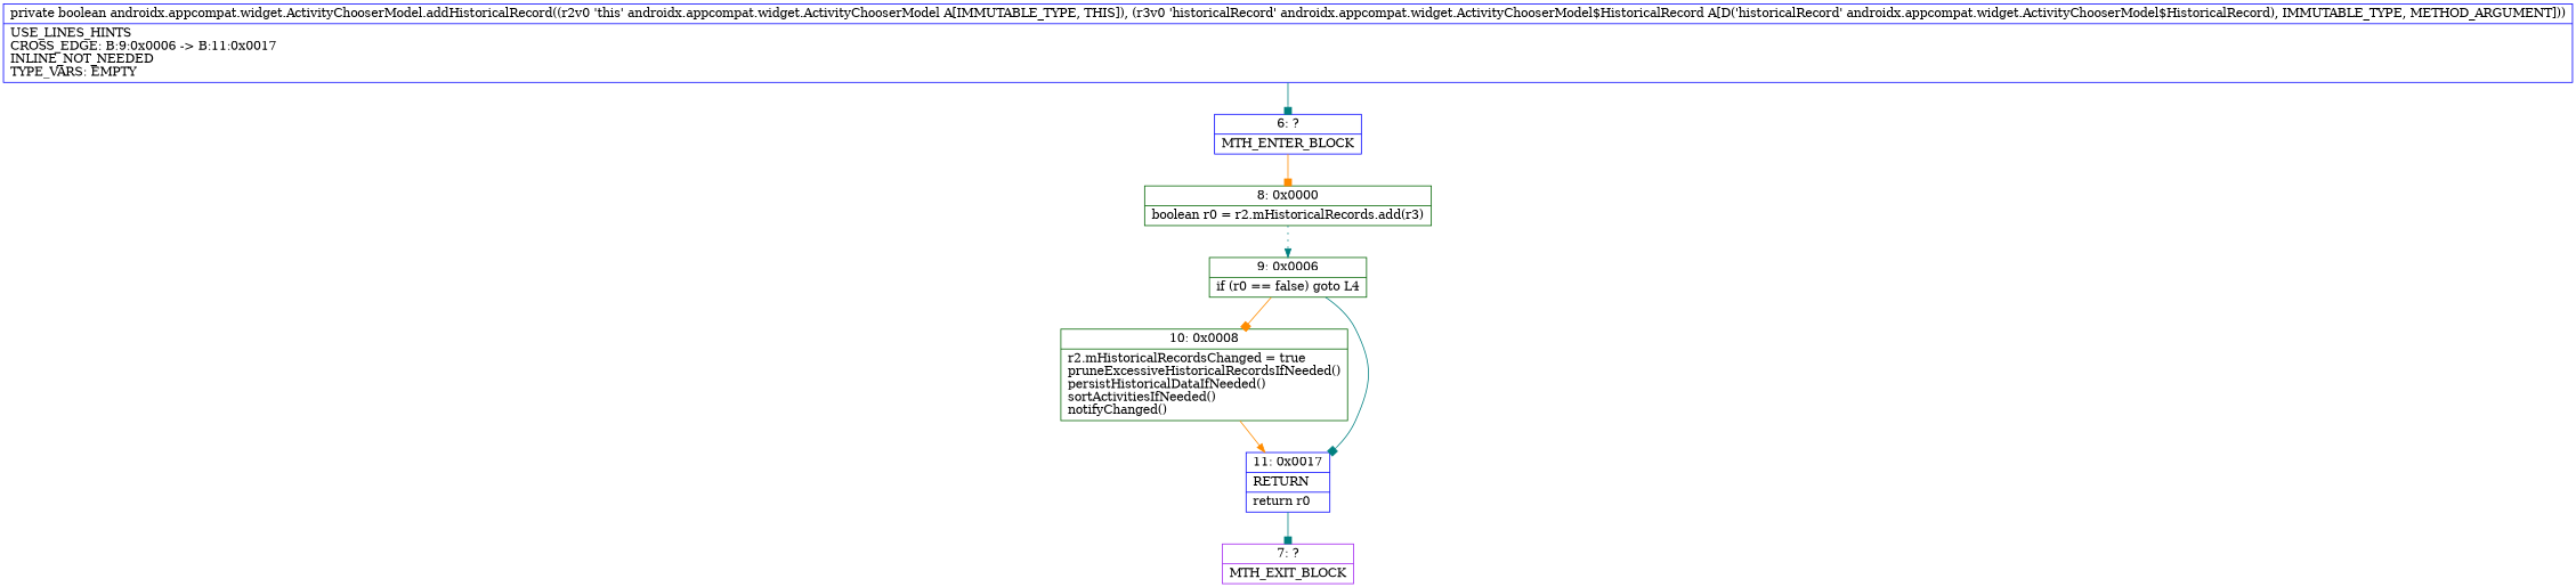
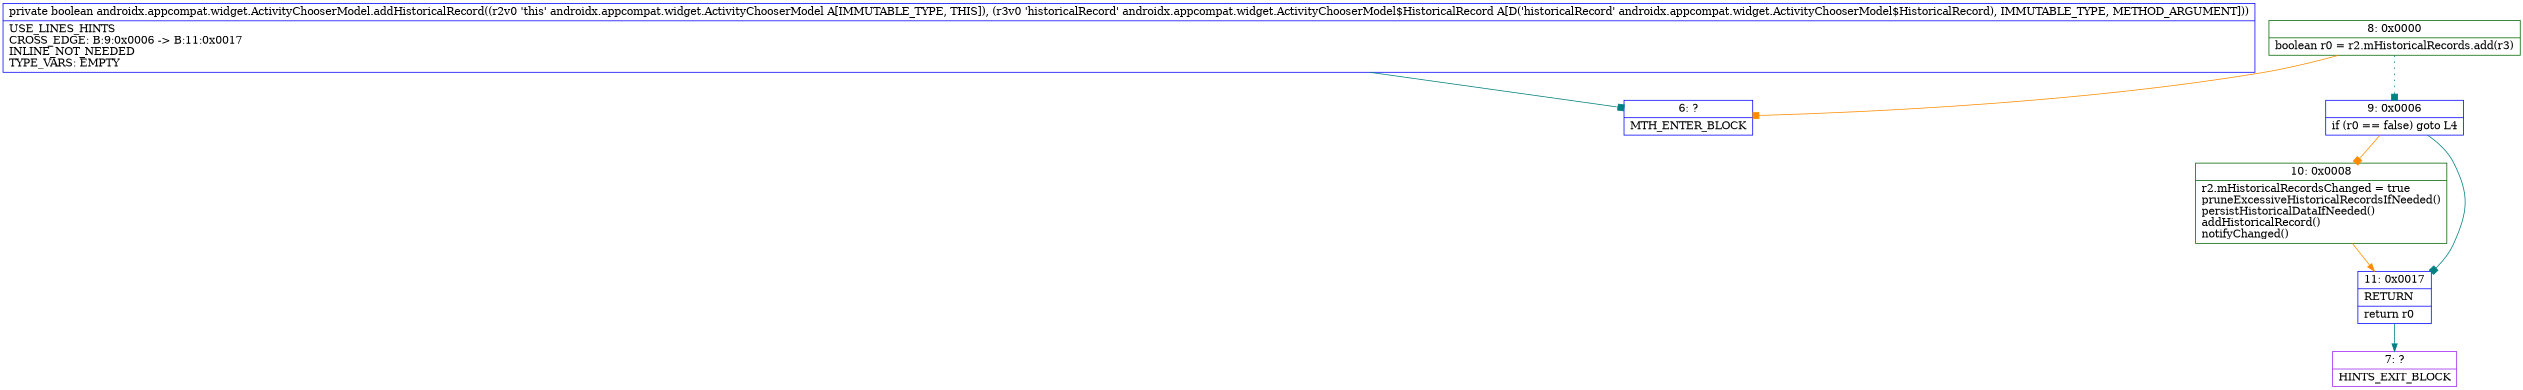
  digraph {
    node [color=blue shape=record]
    edge [arrowhead=box color=teal style=solid]
    n1 [label="{6\:\ ?|MTH_ENTER_BLOCK\l}"]
    n2 [color=darkgreen label="{8\:\ 0x0000|boolean r0 = r2.mHistoricalRecords.add(r3)\l}"]
-   n3 [color=darkgreen label="{9\:\ 0x0006|if (r0 == false) goto L4\l}"]
-   n4 [color=darkgreen label="{10\:\ 0x0008|r2.mHistoricalRecordsChanged = true\lpruneExcessiveHistoricalRecordsIfNeeded()\lpersistHistoricalDataIfNeeded()\lsortActivitiesIfNeeded()\lnotifyChanged()\l}"]
+   n3 [label="{9\:\ 0x0006|if (r0 == false) goto L4\l}"]
+   n4 [color=darkgreen label="{10\:\ 0x0008|r2.mHistoricalRecordsChanged = true\lpruneExcessiveHistoricalRecordsIfNeeded()\lpersistHistoricalDataIfNeeded()\laddHistoricalRecord()\lnotifyChanged()\l}"]
    n5 [label="{11\:\ 0x0017|RETURN\l|return r0\l}"]
-   n6 [color=purple label="{7\:\ ?|MTH_EXIT_BLOCK\l}"]
+   n6 [color=purple label="{7\:\ ?|HINTS_EXIT_BLOCK\l}"]
    n7 [label="{private boolean androidx.appcompat.widget.ActivityChooserModel.addHistoricalRecord((r2v0 'this' androidx.appcompat.widget.ActivityChooserModel A[IMMUTABLE_TYPE, THIS]), (r3v0 'historicalRecord' androidx.appcompat.widget.ActivityChooserModel$HistoricalRecord A[D('historicalRecord' androidx.appcompat.widget.ActivityChooserModel$HistoricalRecord), IMMUTABLE_TYPE, METHOD_ARGUMENT]))  | USE_LINES_HINTS\lCROSS_EDGE: B:9:0x0006 \-\> B:11:0x0017\lINLINE_NOT_NEEDED\lTYPE_VARS: EMPTY\l}"]
-   n1 -> n2 [color=darkorange]
-   n2 -> n3 [arrowhead=normal style=dotted]
+   n2 -> n1 [color=darkorange]
+   n2 -> n3 [style=dotted]
    n3 -> n4 [color=darkorange]
    n3 -> n5
    n4 -> n5 [arrowhead=normal color=darkorange]
-   n5 -> n6
+   n5 -> n6 [arrowhead=normal]
    n7 -> n1
  }
